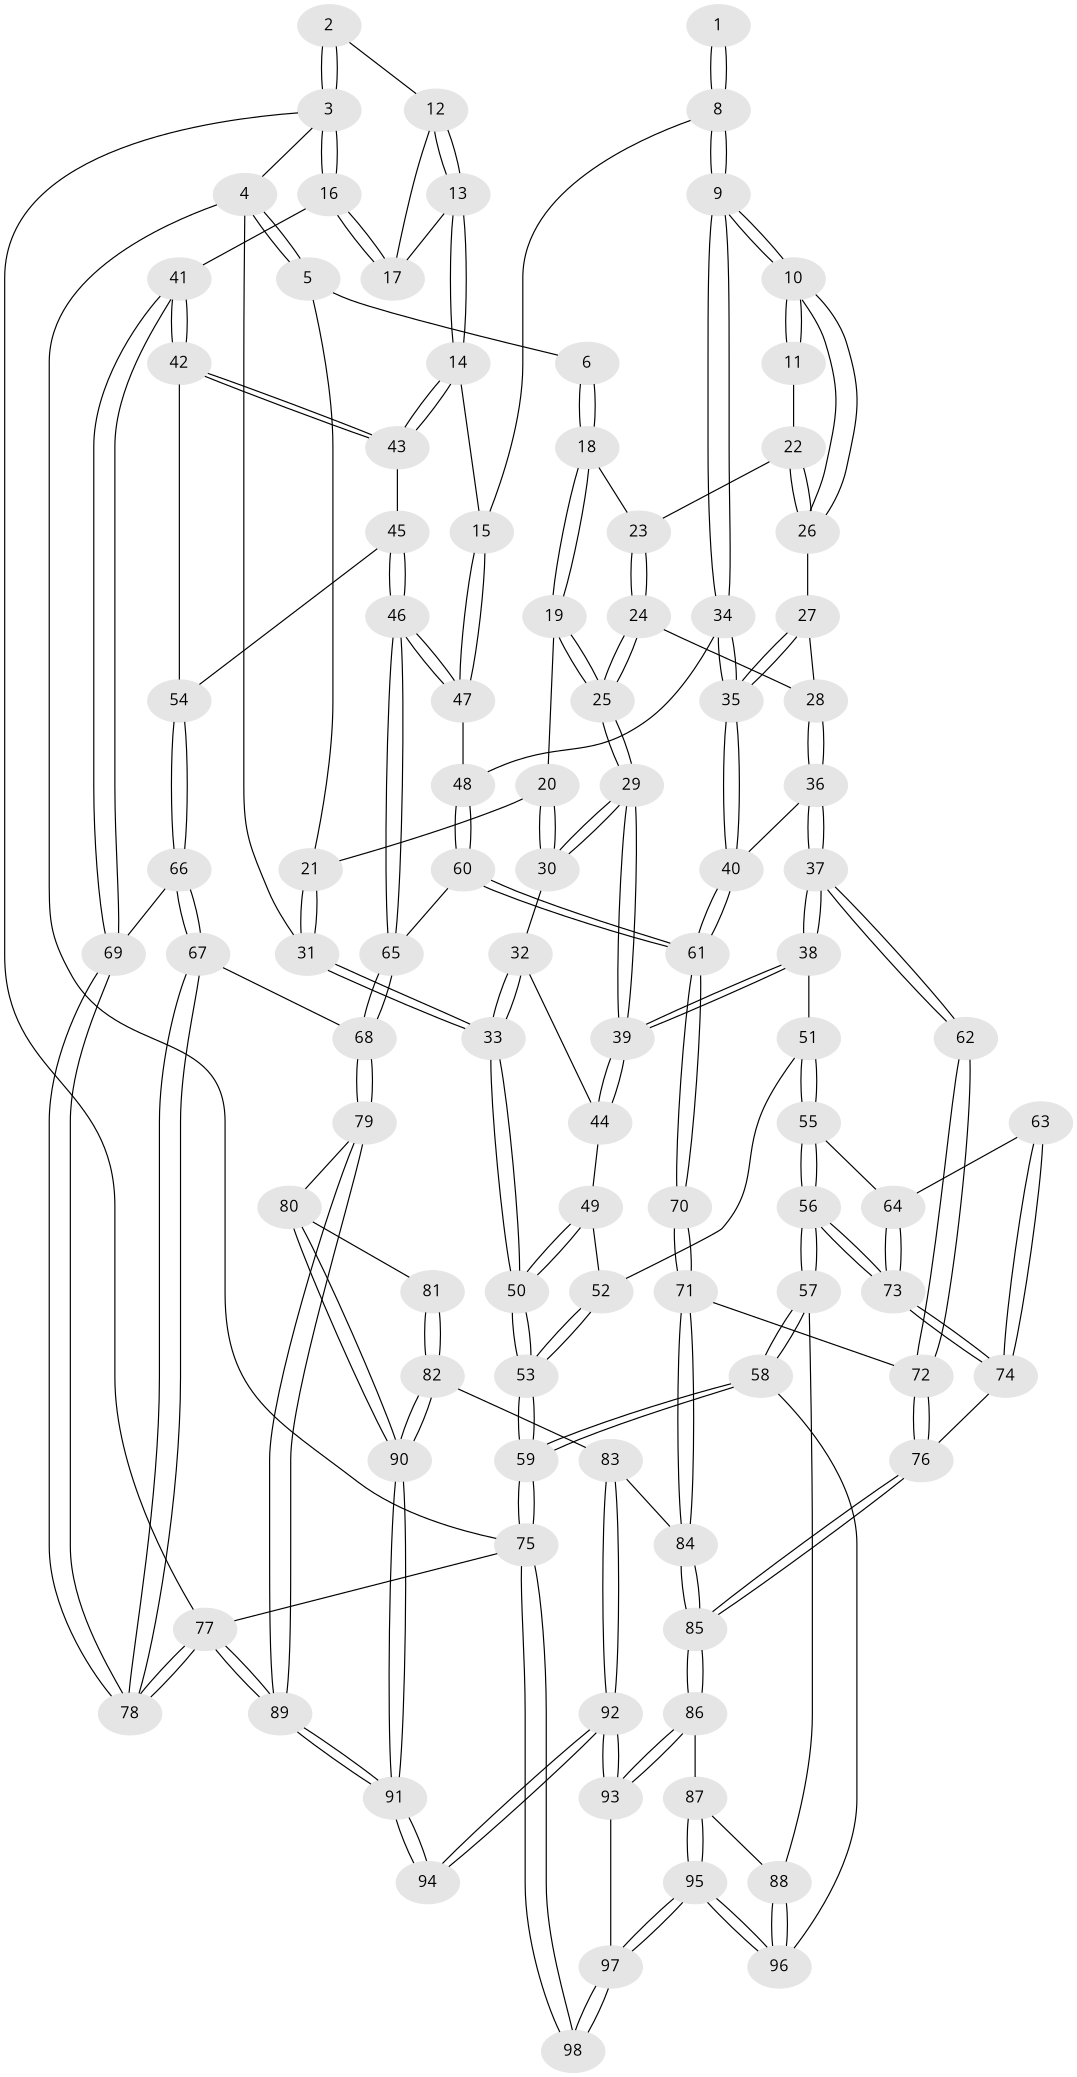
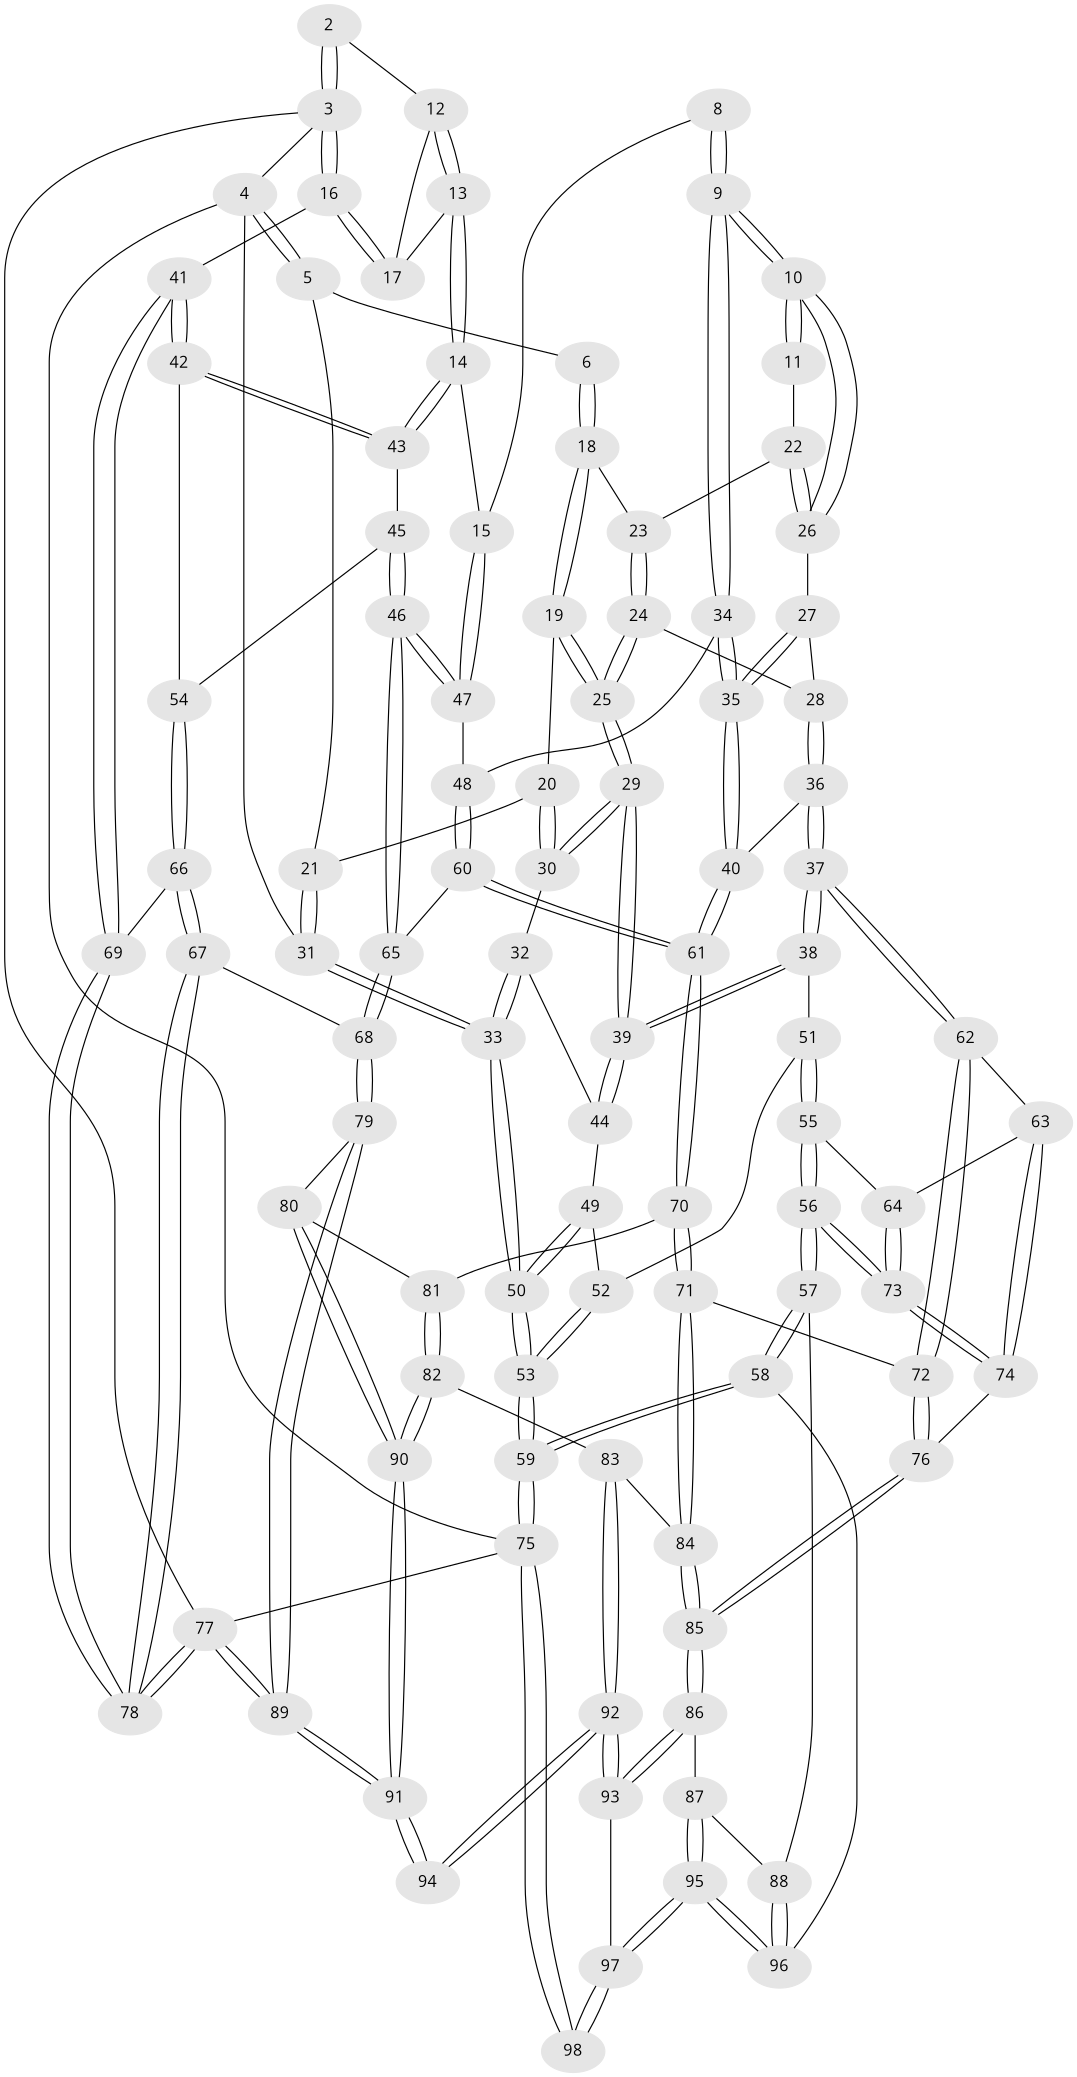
  graph {
    fontname="Open Sans"
    node [color=gray90 fontname="Open Sans" style=filled]
    edge [fontname="Open Sans"]
-   1
    8
    2
    3
    12
    9
    15
    4
    16
    77
    13
    17
    5
    31
    75
    41
    78
    89
    6
    21
    33
    98
    18
    19
    23
    11
    22
    10
    34
    47
    26
    35
    48
    27
    14
    43
    45
    42
    69
    20
    25
    24
    30
    29
    32
    28
    36
    39
    40
    37
    44
    50
    49
    53
    60
    61
    38
    62
    51
    63
    72
    52
    55
    70
    54
    66
    46
    65
    68
    59
    56
    64
    67
    57
    73
    58
    88
    74
    96
    71
    81
    76
    79
    80
    84
    82
    85
    86
    91
    90
    83
    92
    93
    94
    87
    95
    97
-   1 -- 8
-   1 -- 8
    8 -- 9
    8 -- 9
    8 -- 15
    2 -- 3
    2 -- 3
    2 -- 12
    3 -- 4
    3 -- 16
    3 -- 16
    3 -- 77
    12 -- 13
    12 -- 13
    12 -- 17
    9 -- 10
    9 -- 10
    9 -- 34
    9 -- 34
    15 -- 47
    15 -- 47
    4 -- 5
    4 -- 5
    4 -- 31
    4 -- 75
    16 -- 17
    16 -- 17
    16 -- 41
    77 -- 78
    77 -- 78
    77 -- 89
    77 -- 89
    13 -- 17
    13 -- 14
    13 -- 14
    5 -- 6
    5 -- 21
    31 -- 33
    31 -- 33
    75 -- 77
    75 -- 98
    75 -- 98
    41 -- 42
    41 -- 42
    41 -- 69
    41 -- 69
    89 -- 91
    89 -- 91
    6 -- 18
    6 -- 18
    21 -- 31
    21 -- 31
    33 -- 50
    33 -- 50
    18 -- 19
    18 -- 19
    18 -- 23
    19 -- 20
    19 -- 25
    19 -- 25
    23 -- 24
    23 -- 24
    11 -- 22
    22 -- 23
    22 -- 26
    22 -- 26
    10 -- 11
    10 -- 11
    10 -- 26
    10 -- 26
    34 -- 35
    34 -- 35
    34 -- 48
    47 -- 48
    26 -- 27
    35 -- 40
    35 -- 40
    48 -- 60
    48 -- 60
    27 -- 35
    27 -- 35
    27 -- 28
    14 -- 15
    14 -- 43
    14 -- 43
    43 -- 45
    45 -- 54
    45 -- 46
    45 -- 46
    42 -- 43
    42 -- 43
    42 -- 54
    69 -- 78
    69 -- 78
    20 -- 21
    20 -- 30
    20 -- 30
    25 -- 29
    25 -- 29
    24 -- 25
    24 -- 25
    24 -- 28
    30 -- 32
    29 -- 30
    29 -- 30
    29 -- 39
    29 -- 39
    32 -- 33
    32 -- 33
    32 -- 44
    28 -- 36
    28 -- 36
    36 -- 40
    36 -- 37
    36 -- 37
    39 -- 44
    39 -- 44
    40 -- 61
    40 -- 61
    37 -- 38
    37 -- 38
    37 -- 62
    37 -- 62
    44 -- 49
    50 -- 53
    50 -- 53
    49 -- 50
    49 -- 50
    49 -- 52
    53 -- 59
    53 -- 59
    60 -- 61
    60 -- 61
    60 -- 65
    61 -- 70
    61 -- 70
    38 -- 39
    38 -- 39
    38 -- 51
+   62 -- 63
    62 -- 72
    62 -- 72
    51 -- 52
    51 -- 55
    51 -- 55
    63 -- 64
    63 -- 74
    63 -- 74
    72 -- 76
    72 -- 76
    52 -- 53
    52 -- 53
    55 -- 56
    55 -- 56
    55 -- 64
    70 -- 71
    70 -- 71
+   70 -- 81
    54 -- 66
    54 -- 66
    66 -- 69
    66 -- 67
    66 -- 67
    46 -- 47
    46 -- 47
    46 -- 65
    46 -- 65
    65 -- 68
    65 -- 68
    68 -- 79
    68 -- 79
    59 -- 75
    59 -- 75
    56 -- 57
    56 -- 57
    56 -- 73
    56 -- 73
    64 -- 73
    64 -- 73
    67 -- 78
    67 -- 78
    67 -- 68
    57 -- 58
    57 -- 58
    57 -- 88
    73 -- 74
    73 -- 74
    58 -- 59
    58 -- 59
    58 -- 96
    88 -- 96
    88 -- 96
    74 -- 76
    71 -- 72
    71 -- 84
    71 -- 84
    81 -- 82
    81 -- 82
    76 -- 85
    76 -- 85
    79 -- 89
    79 -- 89
    79 -- 80
    80 -- 81
    80 -- 90
    80 -- 90
    84 -- 85
    84 -- 85
    82 -- 90
    82 -- 90
    82 -- 83
    85 -- 86
    85 -- 86
    86 -- 93
    86 -- 93
    86 -- 87
    91 -- 94
    91 -- 94
    90 -- 91
    90 -- 91
    83 -- 84
    83 -- 92
    83 -- 92
    92 -- 93
    92 -- 93
    92 -- 94
    92 -- 94
    93 -- 97
    87 -- 88
    87 -- 95
    87 -- 95
    95 -- 96
    95 -- 96
    95 -- 97
    95 -- 97
    97 -- 98
    97 -- 98
  }
